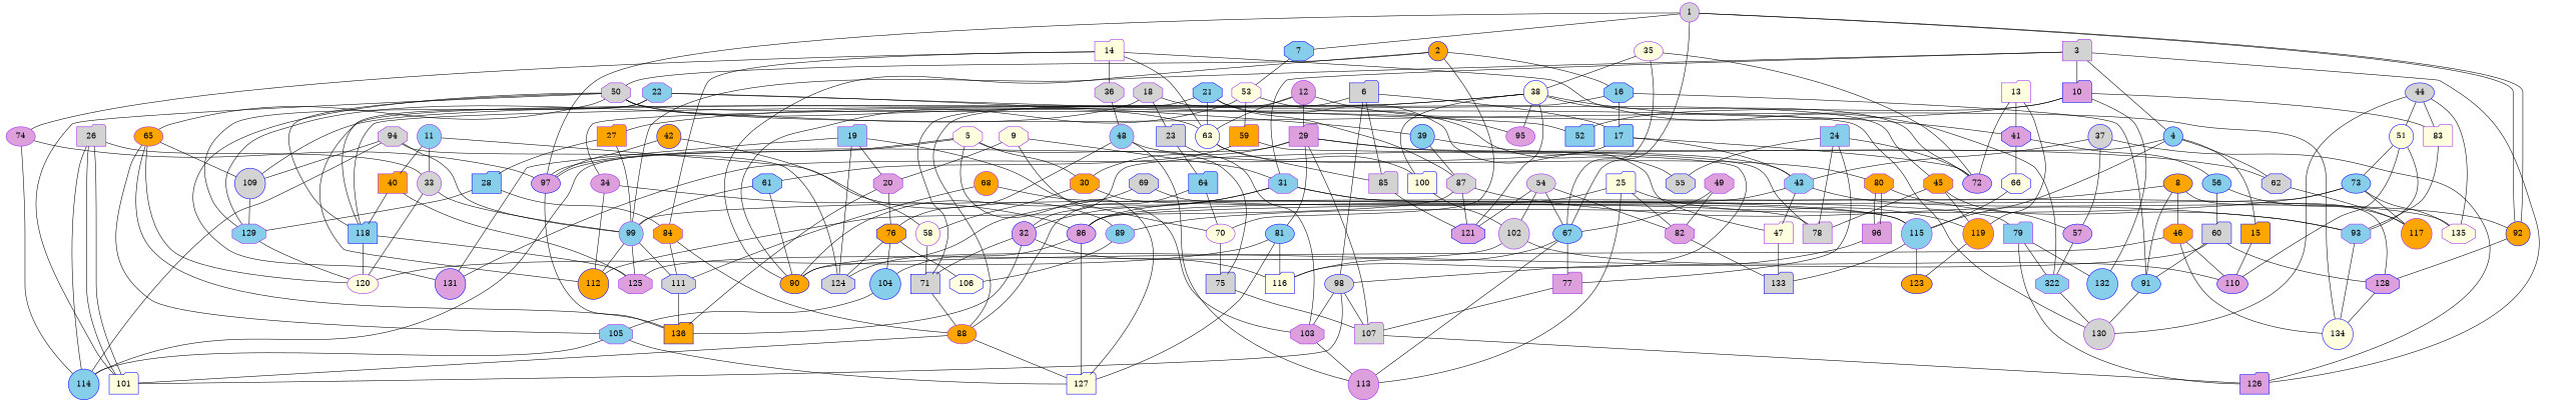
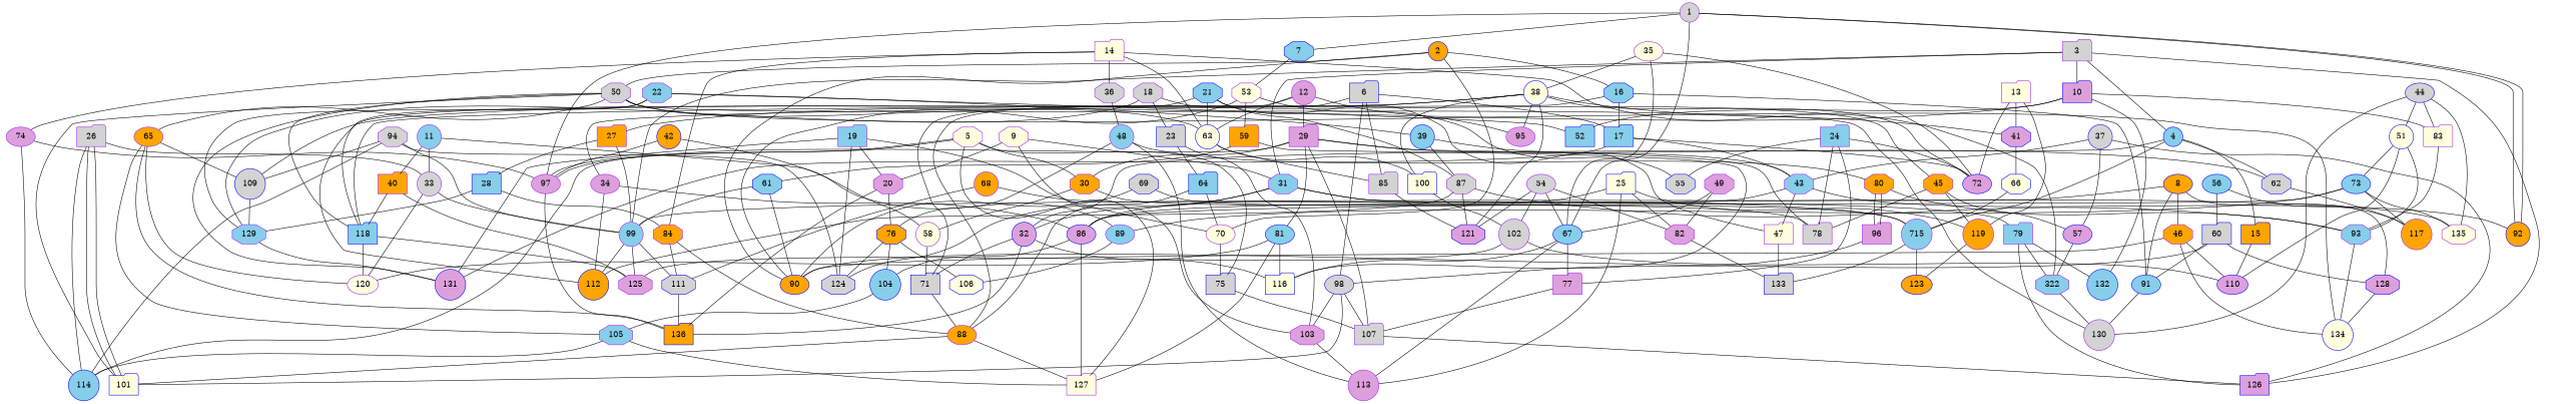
  graph {
    node [color=purple fillcolor=skyblue shape=octagon style=filled]
    1 [fillcolor=lightgrey shape=circle]
    7 [color=blue]
    67 [color=blue shape=ellipse]
    92 [color=blue fillcolor=orange shape=circle]
-   97 [color=blue fillcolor=plum shape=ellipse]
+   97 [fillcolor=plum shape=ellipse]
    53 [fillcolor=lightyellow]
    77 [fillcolor=plum shape=folder]
    113 [fillcolor=plum shape=circle]
    116 [color=blue fillcolor=lightyellow shape=folder]
    128 [color=blue fillcolor=plum]
    136 [color=blue fillcolor=orange shape=folder]
    2 [color=blue fillcolor=orange shape=circle]
    16 [color=blue]
    50 [fillcolor=lightgrey]
    70 [fillcolor=lightyellow shape=ellipse]
    90 [color=blue fillcolor=orange shape=ellipse]
    17 [color=blue shape=folder]
    91 [color=blue shape=ellipse]
    34 [fillcolor=plum shape=ellipse]
    63 [color=blue fillcolor=lightyellow shape=circle]
    131 [color=blue fillcolor=plum shape=circle]
    118 [color=blue shape=folder]
    101 [color=blue fillcolor=lightyellow shape=folder]
    130 [fillcolor=lightgrey shape=circle]
    134 [color=blue fillcolor=lightyellow shape=circle]
    65 [fillcolor=orange shape=ellipse]
    75 [color=blue fillcolor=lightgrey shape=folder]
    3 [fillcolor=lightgrey shape=folder]
    4 [color=blue shape=circle]
    10 [color=blue fillcolor=plum shape=folder]
    31
    99 [shape=circle]
    126 [color=blue fillcolor=plum shape=folder]
    15 [color=blue fillcolor=orange shape=folder]
    32 [color=blue fillcolor=plum shape=circle]
    62 [color=blue fillcolor=lightgrey]
-   115 [shape=circle]
+   115 [shape=circle label=715]
    27 [fillcolor=orange shape=folder]
    52 [color=blue shape=folder]
    83 [fillcolor=lightyellow shape=folder]
    132 [color=blue shape=circle]
    124 [color=blue fillcolor=lightgrey]
    79 [shape=folder]
    135 [fillcolor=lightyellow]
    112 [color=blue fillcolor=orange shape=circle]
    125 [fillcolor=plum]
    111 [color=blue fillcolor=lightgrey]
    110 [color=blue fillcolor=plum shape=ellipse]
    71 [color=blue fillcolor=lightgrey shape=folder]
    117 [fillcolor=orange shape=circle]
    133 [color=blue fillcolor=lightgrey shape=folder]
    123 [color=blue fillcolor=orange shape=ellipse]
    5 [fillcolor=lightyellow]
    30 [fillcolor=orange]
-   127 [color=blue fillcolor=lightyellow shape=folder]
+   127 [fillcolor=lightyellow shape=folder]
    78 [fillcolor=lightgrey shape=folder]
    58 [fillcolor=lightyellow shape=circle]
    107 [fillcolor=lightgrey shape=folder]
    6 [color=blue fillcolor=lightgrey shape=folder]
    85 [fillcolor=lightgrey shape=folder]
    88 [fillcolor=orange shape=ellipse]
    98 [color=blue fillcolor=lightgrey shape=ellipse]
    72 [color=blue fillcolor=plum shape=ellipse]
    43
    121 [color=blue fillcolor=plum]
    103 [fillcolor=plum]
    55 [color=blue fillcolor=lightgrey]
    59 [fillcolor=orange shape=folder]
    8 [color=blue fillcolor=orange shape=ellipse]
    46 [fillcolor=orange]
    9 [fillcolor=lightyellow]
    20 [fillcolor=plum]
    76 [color=blue fillcolor=orange]
    28 [color=blue shape=folder]
    93
    11 [shape=circle]
    33 [fillcolor=lightgrey shape=circle]
    40 [fillcolor=orange shape=folder]
    89 [shape=ellipse]
    120 [fillcolor=lightyellow shape=ellipse]
    106 [color=blue fillcolor=lightyellow]
    12 [fillcolor=plum shape=circle]
    29 [fillcolor=plum shape=folder]
    95 [fillcolor=plum shape=ellipse]
    114 [color=blue shape=circle]
    81 [color=blue shape=ellipse]
    100 [color=blue fillcolor=lightyellow shape=folder]
    13 [fillcolor=lightyellow shape=folder]
    41 [color=blue fillcolor=plum]
    119 [fillcolor=orange shape=circle]
    56 [color=blue shape=ellipse]
    66 [color=blue fillcolor=lightyellow]
    14 [fillcolor=lightyellow shape=folder]
    36 [fillcolor=lightgrey]
    74 [fillcolor=plum shape=ellipse]
    84 [fillcolor=orange]
    n97 [label=322]
    48 [shape=circle]
    86 [color=blue fillcolor=plum shape=ellipse]
    47 [fillcolor=lightyellow shape=folder]
    18 [fillcolor=lightgrey]
    23 [color=blue fillcolor=lightgrey shape=folder]
    45 [fillcolor=orange]
    129
    64 [color=blue shape=folder]
    57 [color=blue fillcolor=plum shape=ellipse]
    19 [shape=folder]
    104 [color=blue shape=circle]
    21 [color=blue]
    87 [fillcolor=lightgrey]
    22
    39 [color=blue shape=circle]
    24 [shape=folder]
    25 [color=blue fillcolor=lightyellow shape=folder]
    82 [fillcolor=plum]
    26 [fillcolor=lightgrey shape=folder]
    35 [fillcolor=lightyellow shape=ellipse]
    38 [color=blue fillcolor=lightyellow shape=circle]
    109 [color=blue fillcolor=lightgrey shape=circle]
    80 [fillcolor=orange]
    37 [color=blue fillcolor=lightgrey shape=circle]
    102 [fillcolor=lightgrey shape=circle]
    60 [color=blue fillcolor=lightgrey shape=folder]
    42 [color=blue fillcolor=orange shape=circle]
    44 [color=blue fillcolor=lightgrey shape=ellipse]
    51 [color=blue fillcolor=lightyellow shape=circle]
    73 [color=blue shape=ellipse]
    96 [fillcolor=plum shape=folder]
    49 [fillcolor=plum]
    105
    61 [color=blue]
    54 [fillcolor=lightgrey shape=ellipse]
    68 [fillcolor=orange shape=circle]
    69 [color=blue fillcolor=lightgrey]
    94 [fillcolor=lightgrey]
    1 -- 7
    1 -- 67
    1 -- 92
    1 -- 92
    1 -- 97
    7 -- 53
    67 -- 77
    67 -- 113
    67 -- 116
-   92 -- 128
    97 -- 136
    53 -- 90
    53 -- 55
    53 -- 59
    77 -- 107
    128 -- 134
    2 -- 16
    2 -- 50
    2 -- 70
    2 -- 90
    16 -- 17
    16 -- 91
    16 -- 34
    50 -- 63
    50 -- 131
    50 -- 118
    50 -- 101
    50 -- 130
    50 -- 134
    50 -- 65
    70 -- 75
    17 -- 131
    17 -- 72
    17 -- 43
    91 -- 130
    34 -- 112
    34 -- 86
    63 -- 85
    63 -- 100
    118 -- 125
    118 -- 120
    65 -- 136
    65 -- 120
    65 -- 109
    65 -- 105
    75 -- 107
    3 -- 4
    3 -- 10
    3 -- 31
    3 -- 99
    3 -- 126
    4 -- 15
    4 -- 32
    4 -- 62
    4 -- 115
    10 -- 27
    10 -- 52
    10 -- 83
    10 -- 132
    31 -- 32
    31 -- 124
    31 -- 79
    31 -- 135
    99 -- 112
    99 -- 125
    99 -- 111
    15 -- 110
    32 -- 116
    32 -- 136
    32 -- 71
    62 -- 117
    115 -- 133
    115 -- 123
    27 -- 99
    27 -- 28
    83 -- 93
    79 -- 126
    79 -- 132
    79 -- n97
    111 -- 136
    71 -- 88
    5 -- 97
    5 -- 97
    5 -- 75
    5 -- 30
    5 -- 127
    30 -- 78
    30 -- 58
    58 -- 71
    107 -- 126
    6 -- 17
    6 -- 85
    6 -- 88
    6 -- 98
    85 -- 121
    88 -- 101
    88 -- 127
    98 -- 101
    98 -- 107
    98 -- 103
    43 -- 92
    43 -- 86
    43 -- 47
    103 -- 113
    59 -- 116
    59 -- 61
    8 -- 128
    8 -- 91
    8 -- 99
    8 -- 46
    46 -- 90
    46 -- 134
    46 -- 110
    9 -- 31
    9 -- 103
    9 -- 20
    20 -- 136
    20 -- 76
    76 -- 124
    76 -- 106
    76 -- 104
    28 -- 84
    28 -- 129
    93 -- 134
    11 -- 33
    11 -- 40
    11 -- 89
    33 -- 99
    33 -- 120
    40 -- 118
    40 -- 125
    89 -- 106
    12 -- 63
    12 -- 71
    12 -- 29
    12 -- 95
    29 -- 62
    29 -- 30
    29 -- 78
    29 -- 107
    29 -- 114
    29 -- 81
    81 -- 116
    81 -- 127
    81 -- 120
    100 -- 102
    13 -- 72
    13 -- 41
    13 -- 119
-   41 -- 56
    41 -- 66
    119 -- 123
    56 -- 117
    56 -- 60
    66 -- 115
    14 -- 63
    14 -- 36
    14 -- 74
    14 -- 84
    14 -- n97
    36 -- 48
    74 -- 97
    74 -- 114
    84 -- 111
    84 -- 88
    n97 -- 130
    48 -- 113
    48 -- 76
    48 -- 80
    86 -- 127
    86 -- 104
    47 -- 133
    18 -- 23
    18 -- 45
    18 -- 129
    23 -- 103
    23 -- 64
    45 -- 78
    45 -- 119
    45 -- 57
-   129 -- 120
+   129 -- 131
    64 -- 70
    64 -- 88
    57 -- n97
    19 -- 70
    19 -- 131
    19 -- 124
    19 -- 20
    104 -- 105
    21 -- 63
    21 -- 112
    21 -- 47
    21 -- 87
    87 -- 112
    87 -- 121
    87 -- 93
    22 -- 118
    22 -- 52
    22 -- 129
    22 -- 39
    39 -- 43
    39 -- 87
    24 -- 77
    24 -- 78
    24 -- 72
    24 -- 55
    25 -- 113
    25 -- 119
    25 -- 86
    25 -- 82
    82 -- 133
    26 -- 101
    26 -- 101
    26 -- 33
    26 -- 114
    35 -- 67
    35 -- 72
    35 -- 38
    38 -- 118
    38 -- 72
    38 -- 121
    38 -- 95
    38 -- 100
    38 -- 41
    38 -- 109
    109 -- 129
    80 -- 93
    80 -- 96
    80 -- 96
    37 -- 126
    37 -- 43
    37 -- 57
    102 -- 125
    102 -- 110
    60 -- 128
    60 -- 90
    60 -- 91
    42 -- 97
    42 -- 58
    44 -- 130
    44 -- 83
    44 -- 135
    44 -- 51
    51 -- 110
    51 -- 93
    51 -- 73
    73 -- 135
    73 -- 117
    73 -- 89
    73 -- 86
    96 -- 98
    49 -- 67
    49 -- 82
    105 -- 127
    105 -- 114
    61 -- 90
    61 -- 99
    54 -- 67
    54 -- 121
    54 -- 82
    54 -- 102
    68 -- 115
    68 -- 111
    69 -- 90
    69 -- 115
    94 -- 99
    94 -- 124
    94 -- 114
    94 -- 109
  }
